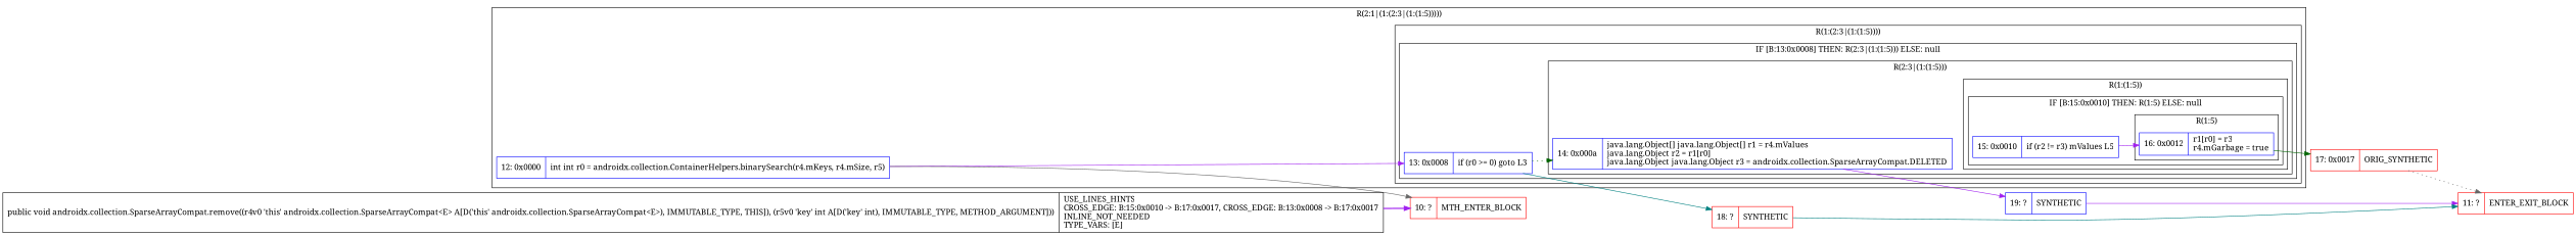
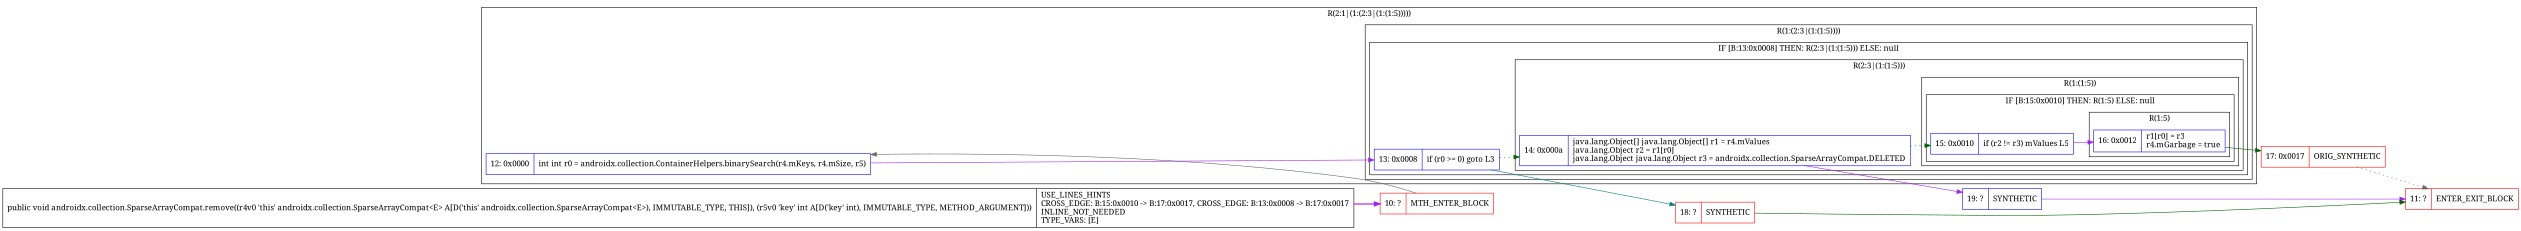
  digraph {
    fontname="Noto Serif"
    rankdir=LR
    node [color=blue fontname="Noto Serif" shape=record]
    edge [color=purple fontname="Noto Serif" style=solid]
    n1 [label="{16\:\ 0x0012|r1[r0] = r3\lr4.mGarbage = true\l}"]
    n2 [label="{15\:\ 0x0010|if (r2 != r3) mValues L5\l}"]
    n3 [label="{14\:\ 0x000a|java.lang.Object[] java.lang.Object[] r1 = r4.mValues\ljava.lang.Object r2 = r1[r0]\ljava.lang.Object java.lang.Object r3 = androidx.collection.SparseArrayCompat.DELETED\l}"]
    n4 [label="{13\:\ 0x0008|if (r0 \>= 0) goto L3\l}"]
    n5 [label="{12\:\ 0x0000|int int r0 = androidx.collection.ContainerHelpers.binarySearch(r4.mKeys, r4.mSize, r5)\l}"]
    n6 [color=red label="{17\:\ 0x0017|ORIG_SYNTHETIC\l}"]
    n7 [label="{19\:\ ?|SYNTHETIC\l}"]
    n8 [color=red label="{18\:\ ?|SYNTHETIC\l}"]
    n9 [color=red label="{11\:\ ?|ENTER_EXIT_BLOCK\l}"]
    n10 [color=red label="{10\:\ ?|MTH_ENTER_BLOCK\l}"]
    n11 [label="{public void androidx.collection.SparseArrayCompat.remove((r4v0 'this' androidx.collection.SparseArrayCompat\<E\> A[D('this' androidx.collection.SparseArrayCompat\<E\>), IMMUTABLE_TYPE, THIS]), (r5v0 'key' int A[D('key' int), IMMUTABLE_TYPE, METHOD_ARGUMENT]))  | USE_LINES_HINTS\lCROSS_EDGE: B:15:0x0010 \-\> B:17:0x0017, CROSS_EDGE: B:13:0x0008 \-\> B:17:0x0017\lINLINE_NOT_NEEDED\lTYPE_VARS: [E]\l}" color=""]
    subgraph cluster_1 {
      label="R(2:1|(1:(2:3|(1:(1:5)))))"
      n5
      subgraph cluster_2 {
        label="R(1:(2:3|(1:(1:5))))"
        subgraph cluster_3 {
          label="IF [B:13:0x0008] THEN: R(2:3|(1:(1:5))) ELSE: null"
          n4
          subgraph cluster_4 {
            label="R(2:3|(1:(1:5)))"
            n3
            subgraph cluster_5 {
              label="R(1:(1:5))"
              subgraph cluster_6 {
                label="IF [B:15:0x0010] THEN: R(1:5) ELSE: null"
                n2
                subgraph cluster_7 {
                  label="R(1:5)"
                  n1
                }
              }
            }
          }
        }
      }
    }
    n1 -> n6 [color=darkgreen]
    n2 -> n1
+   n3 -> n2 [color=darkgreen style=dotted]
    n3 -> n7
    n4 -> n3 [color=darkgreen style=dotted]
    n4 -> n8 [color=teal]
    n5 -> n4
    n6 -> n9 [color=gray40 style=dotted]
    n7 -> n9
-   n8 -> n9 [color=teal]
-   n5 -> n10 [color=gray40]
+   n8 -> n9 [color=darkgreen]
+   n10 -> n5 [color=gray40]
    n11 -> n10 [style=bold]
  }
